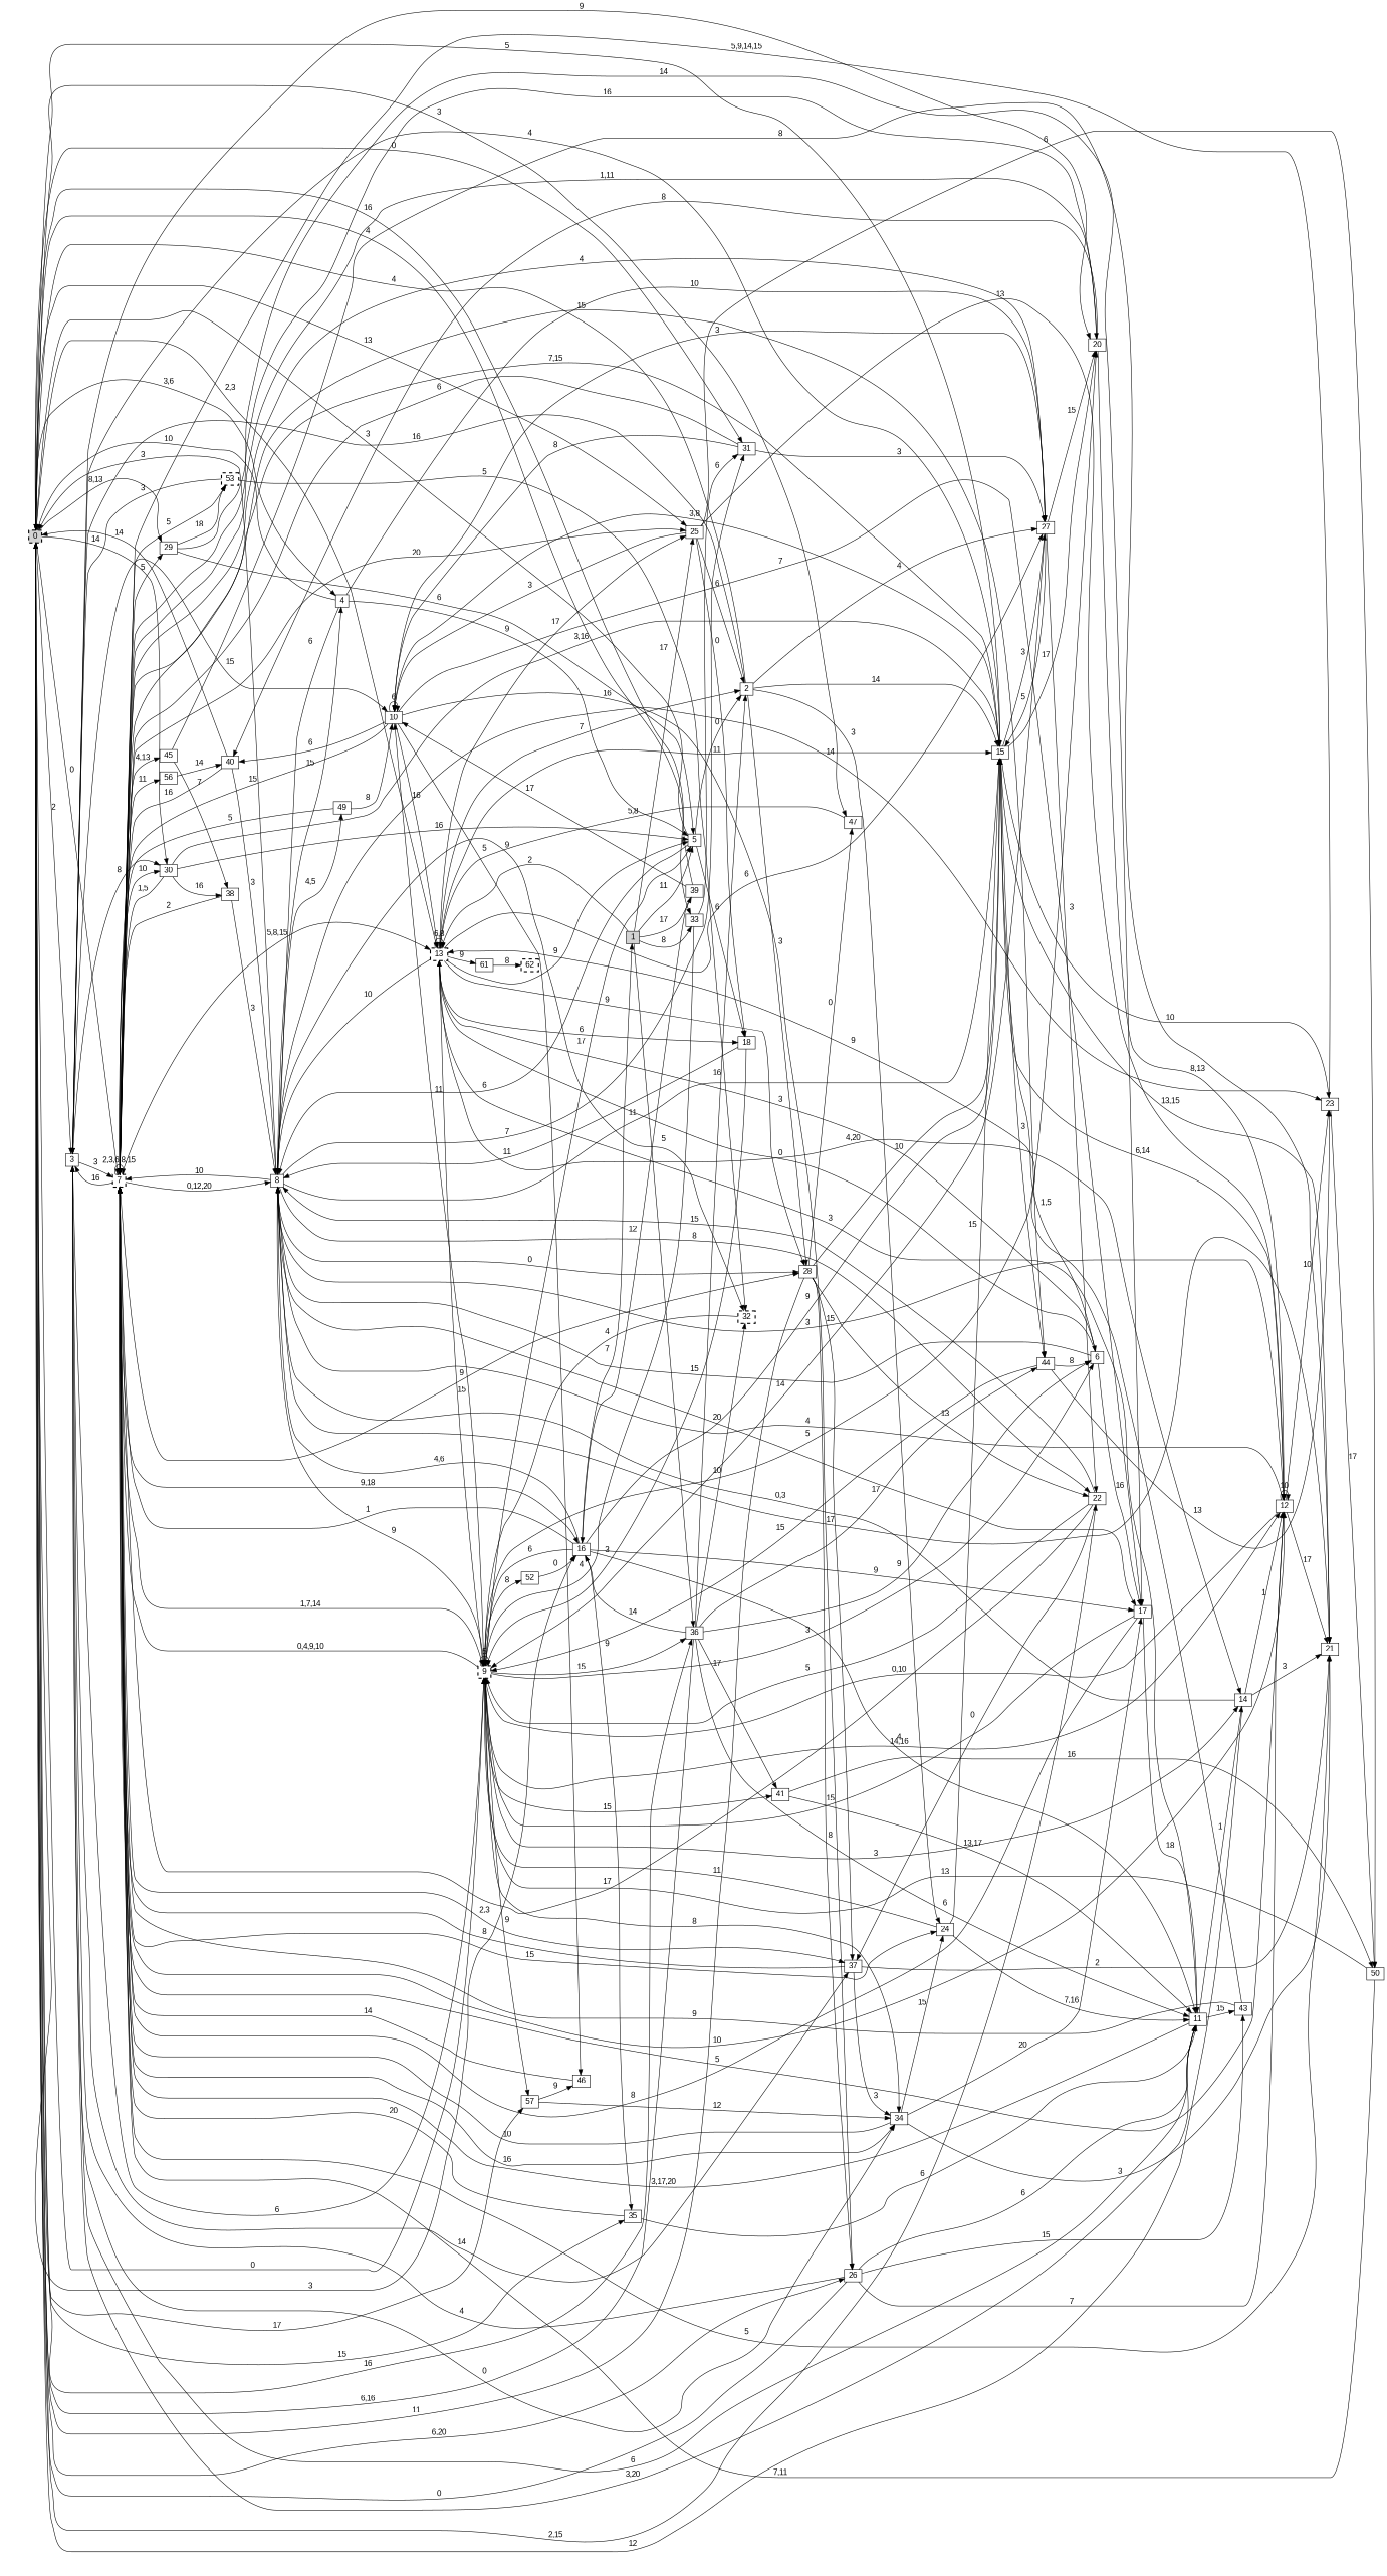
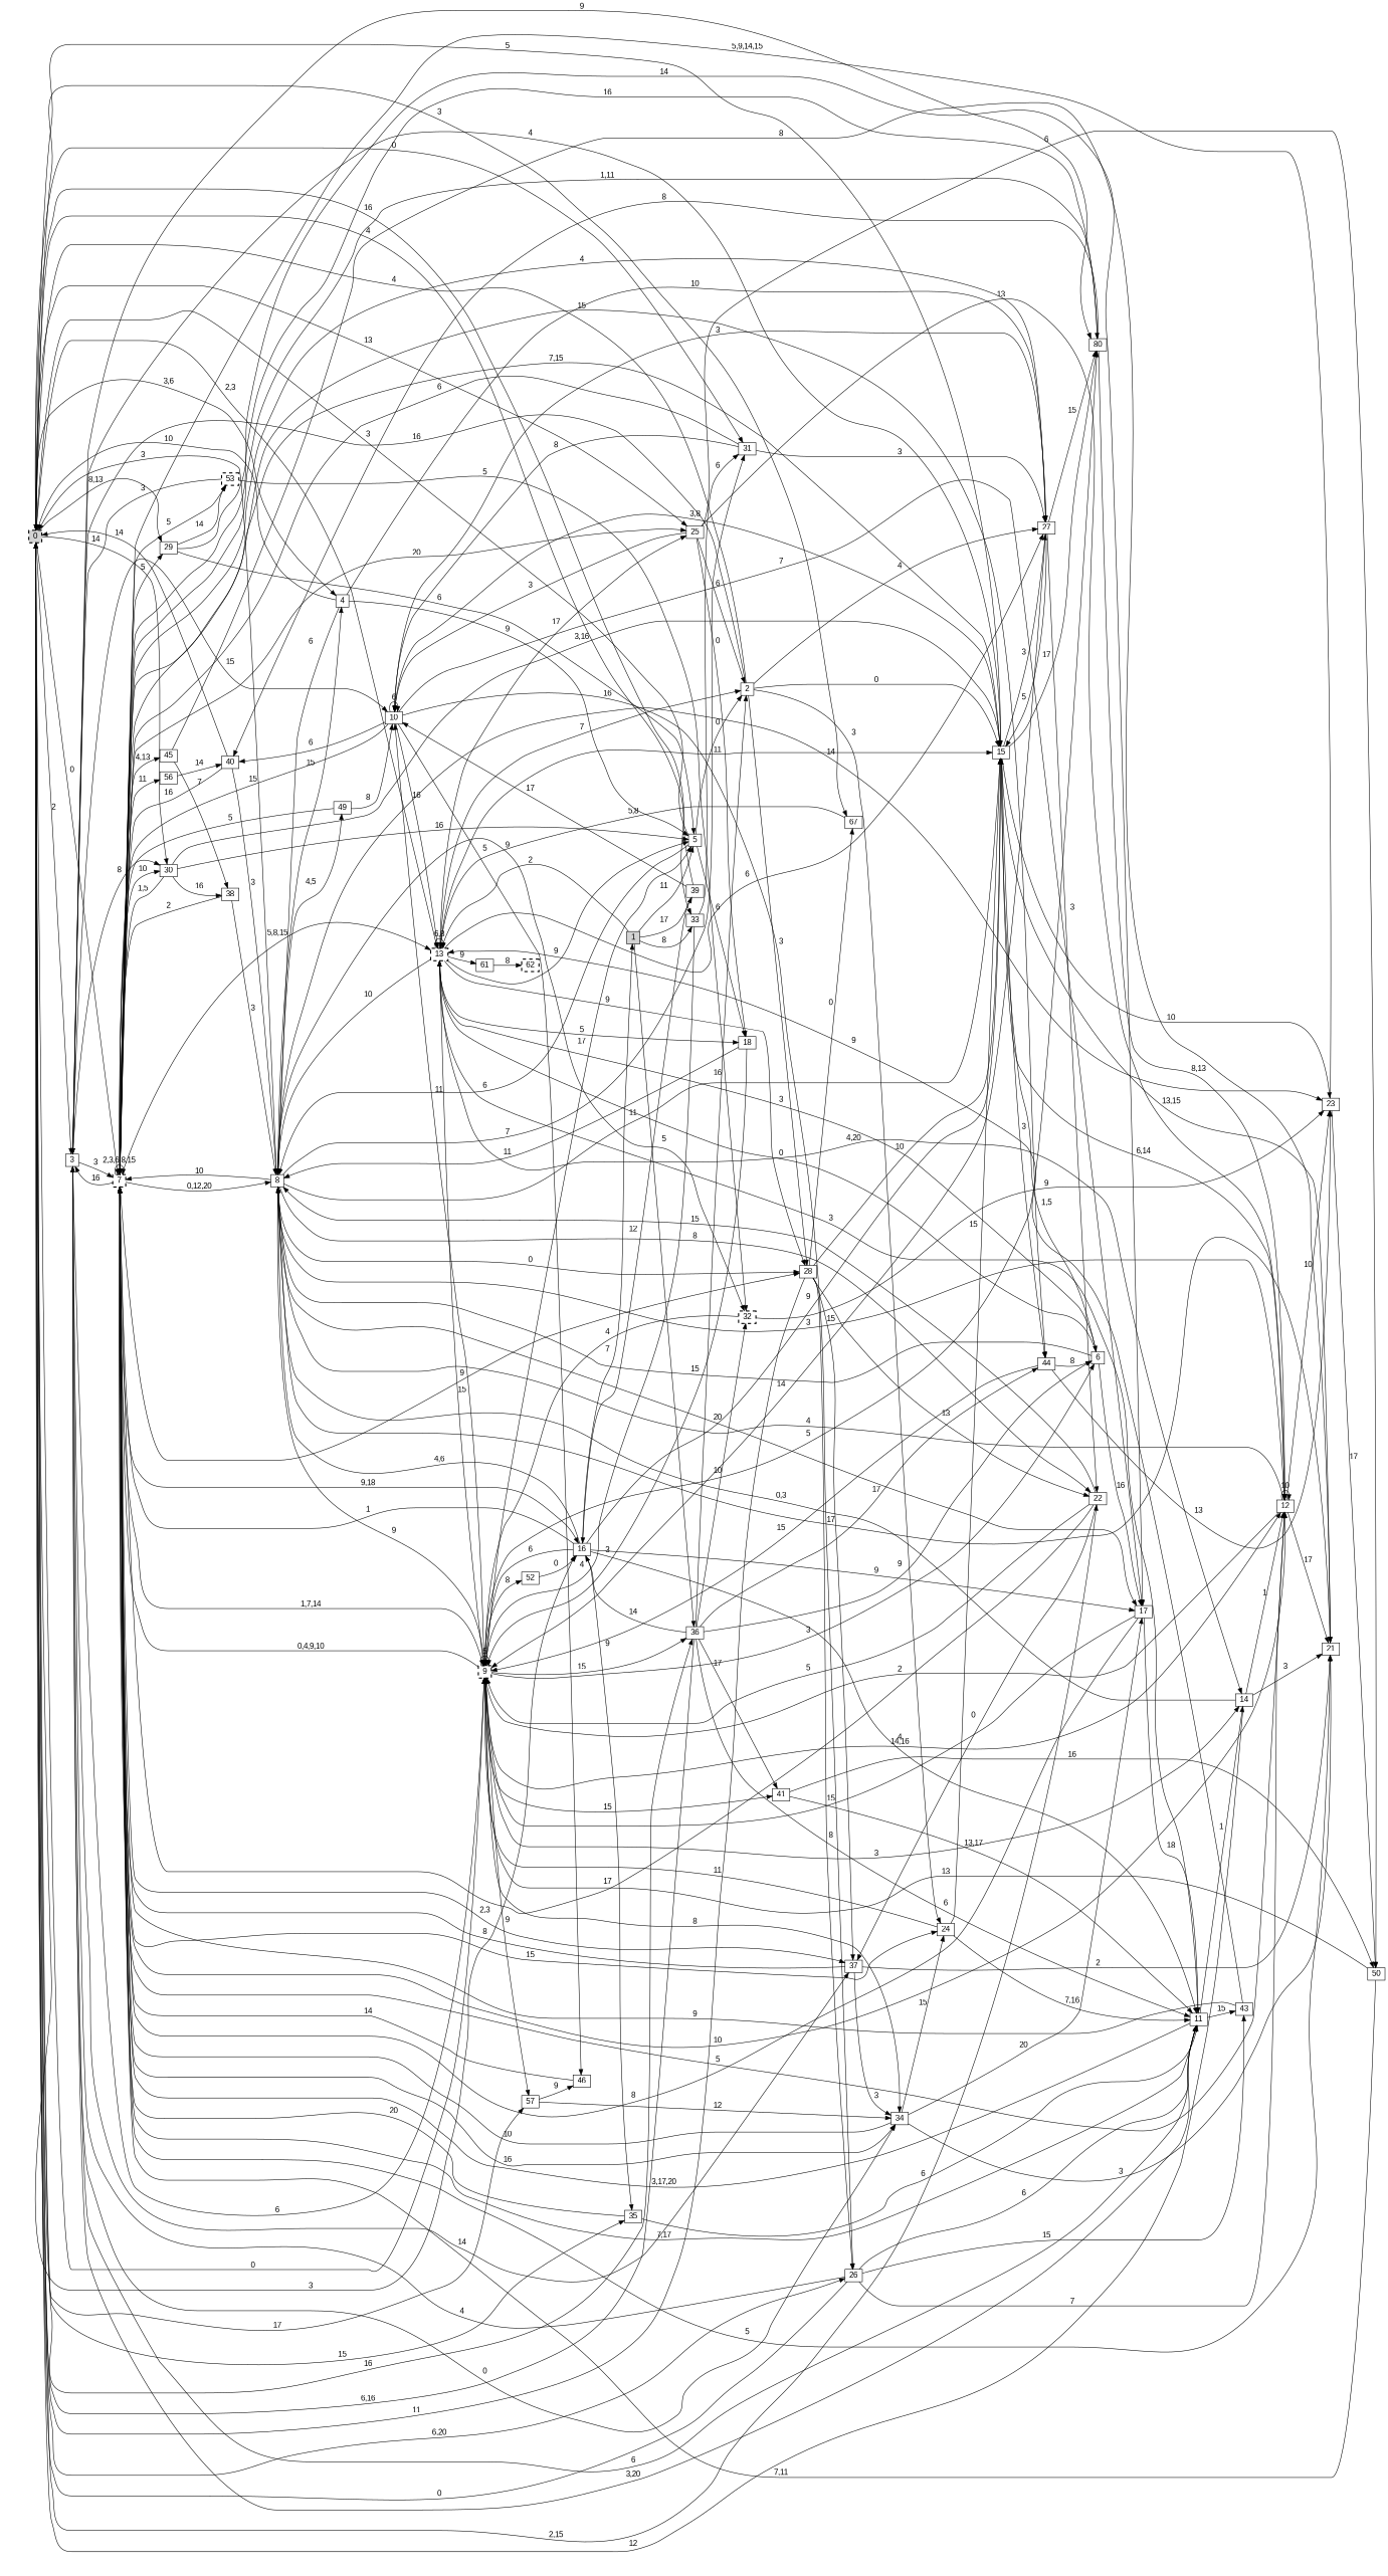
  digraph {
    rankdir=LR
    node [fontname=Arial shape=box]
    edge [fontname=Arial]
    n1 [height=0.1 label=0 style="filled,bold,dashed" width=0.1]
    n2 [height=0.1 label=3 width=0.1]
    n3 [height=0.1 label=4 width=0.1]
    n4 [height=0.1 label=7 style="bold,dashed" width=0.1]
    n5 [height=0.1 label=9 style="bold,dashed" width=0.1]
    n6 [height=0.1 label=13 style="bold,dashed" width=0.1]
    n7 [height=0.1 label=16 width=0.1]
    n8 [height=0.1 label=25 width=0.1]
    n9 [height=0.1 label=26 width=0.1]
    n10 [height=0.1 label=29 width=0.1]
    n11 [height=0.1 label=30 width=0.1]
    n12 [height=0.1 label=31 width=0.1]
    n13 [height=0.1 label=33 width=0.1]
    n14 [height=0.1 label=35 width=0.1]
    n15 [height=0.1 label=36 width=0.1]
-   n16 [height=0.1 label=47 width=0.1]
+   n16 [height=0.1 label=67 width=0.1]
    n17 [height=0.1 label=57 width=0.1]
    n18 [height=0.1 label=22 width=0.1]
    n19 [height=0.1 label=2 width=0.1]
    n20 [height=0.1 label=15 width=0.1]
    n21 [height=0.1 label=24 width=0.1]
    n22 [height=0.1 label=27 width=0.1]
    n23 [height=0.1 label=28 width=0.1]
    n24 [height=0.1 label=10 width=0.1]
    n25 [height=0.1 label=11 width=0.1]
-   n26 [height=0.1 label=20 width=0.1]
+   n26 [height=0.1 label=80 width=0.1]
    n27 [height=0.1 label=34 width=0.1]
    n28 [height=0.1 label=37 width=0.1]
    n29 [height=0.1 label=5 width=0.1]
    n30 [height=0.1 label=8 width=0.1]
    n31 [height=0.1 label=12 width=0.1]
    n32 [height=0.1 label=44 width=0.1]
    n33 [height=0.1 label=45 width=0.1]
    n34 [height=0.1 label=53 style="bold,dashed" width=0.1]
    n35 [height=0.1 label=56 width=0.1]
    n36 [height=0.1 label=6 width=0.1]
    n37 [height=0.1 label=14 width=0.1]
    n38 [height=0.1 label=41 width=0.1]
    n39 [height=0.1 label=52 width=0.1]
    n40 [height=0.1 label=18 width=0.1]
    n41 [height=0.1 label=61 width=0.1]
    n42 [height=0.1 label=1 style=filled width=0.1]
    n43 [height=0.1 label=17 width=0.1]
    n44 [height=0.1 label=50 width=0.1]
    n45 [height=0.1 label=43 width=0.1]
    n46 [height=0.1 label=38 width=0.1]
    n47 [height=0.1 label=32 style="bold,dashed" width=0.1]
    n48 [height=0.1 label=46 width=0.1]
    n49 [height=0.1 label=39 width=0.1]
    n50 [height=0.1 label=23 width=0.1]
    n51 [height=0.1 label=21 width=0.1]
    n52 [height=0.1 label=40 width=0.1]
    n53 [height=0.1 label=49 width=0.1]
    n54 [height=0.1 label=62 style="bold,dashed" width=0.1]
    n1 -> n2 [label=2]
    n1 -> n3 [label="3,6"]
    n1 -> n4 [label=0]
    n1 -> n5 [label=0]
    n1 -> n6 [label="2,3"]
    n1 -> n7 [label=3]
    n1 -> n8 [label=13]
    n1 -> n9 [label="6,20"]
    n1 -> n10 [label="8,13"]
    n1 -> n11 [label=14]
    n1 -> n12 [label=0]
    n1 -> n13 [label=16]
    n1 -> n14 [label=15]
    n1 -> n15 [label=16]
    n1 -> n16 [label=3]
    n1 -> n17 [label=17]
    n1 -> n18 [label="2,15"]
    n2 -> n4 [label=3]
    n2 -> n5 [label=6]
    n2 -> n11 [label=8]
    n2 -> n20 [label=4]
    n2 -> n24 [label=15]
    n2 -> n25 [label=6]
    n2 -> n26 [label=9]
    n2 -> n27 [label=0]
    n2 -> n28 [label=14]
    n3 -> n1 [label=10]
    n3 -> n22 [label=10]
    n3 -> n29 [label=9]
    n3 -> n30 [label=6]
    n4 -> n2 [label=16]
    n4 -> n4 [label="2,3,6,8,15"]
    n4 -> n5 [label="1,7,14"]
    n4 -> n6 [label="5,8,15"]
    n4 -> n7 [label="9,18"]
    n4 -> n8 [label=20]
    n4 -> n10 [label=5]
    n4 -> n11 [label=10]
    n4 -> n20 [label="7,15"]
    n4 -> n21 [label=15]
    n4 -> n22 [label=4]
    n4 -> n23 [label=9]
+   n4 -> n25 [label="7,17"]
    n4 -> n26 [label="1,11"]
    n4 -> n27 [label=16]
    n4 -> n28 [label="2,3"]
    n4 -> n30 [label="0,12,20"]
    n4 -> n31 [label=10]
    n4 -> n32 [label=15]
    n4 -> n33 [label="4,13"]
    n4 -> n34 [label=5]
    n4 -> n35 [label=11]
    n5 -> n4 [label="0,4,9,10"]
    n5 -> n5 [label=5]
    n5 -> n15 [label=15]
    n5 -> n17 [label=9]
    n5 -> n24 [label=11]
    n5 -> n26 [label=5]
    n5 -> n27 [label=8]
    n5 -> n29 [label=17]
    n5 -> n31 [label="14,16"]
    n5 -> n36 [label=3]
    n5 -> n37 [label=3]
    n5 -> n38 [label=15]
    n5 -> n39 [label=8]
    n6 -> n5 [label=15]
    n6 -> n6 [label="6,8"]
    n6 -> n8 [label=17]
    n6 -> n19 [label=7]
    n6 -> n20 [label=11]
    n6 -> n22 [label=6]
    n6 -> n23 [label=9]
    n6 -> n29 [label=9]
    n6 -> n30 [label=10]
    n6 -> n36 [label=3]
    n6 -> n37 [label="4,20"]
-   n6 -> n40 [label=6]
+   n6 -> n40 [label=5]
    n6 -> n41 [label=9]
    n7 -> n4 [label=1]
    n7 -> n5 [label=6]
    n7 -> n14 [label=9]
    n7 -> n20 [label=9]
    n7 -> n25 [label=4]
    n7 -> n30 [label="4,6"]
    n7 -> n42 [label=7]
    n7 -> n43 [label=9]
    n8 -> n19 [label=6]
    n8 -> n24 [label=3]
    n8 -> n31 [label=13]
    n8 -> n40 [label=0]
    n8 -> n44 [label=6]
    n9 -> n1 [label=0]
    n9 -> n2 [label=4]
    n9 -> n25 [label=6]
    n9 -> n31 [label=7]
    n9 -> n45 [label=15]
    n10 -> n29 [label=6]
-   n10 -> n34 [label=18]
+   n10 -> n34 [label=14]
    n10 -> n43 [label=14]
    n11 -> n4 [label="1,5"]
    n11 -> n20 [label="3,16"]
    n11 -> n29 [label=16]
    n11 -> n46 [label=16]
    n12 -> n4 [label=6]
    n12 -> n22 [label=3]
    n12 -> n24 [label=8]
    n13 -> n5 [label=4]
    n13 -> n12 [label=6]
    n14 -> n4 [label=20]
    n14 -> n25 [label=6]
    n15 -> n1 [label="6,16"]
    n15 -> n7 [label=14]
    n15 -> n19 [label=16]
    n15 -> n25 [label=6]
    n15 -> n32 [label=17]
    n15 -> n36 [label=9]
    n15 -> n38 [label=17]
    n15 -> n47 [label=10]
    n16 -> n6 [label="5,8"]
    n17 -> n27 [label=12]
    n17 -> n48 [label=9]
    n18 -> n4 [label=17]
    n18 -> n5 [label=5]
    n18 -> n28 [label=0]
    n18 -> n30 [label=15]
    n19 -> n1 [label=4]
    n19 -> n2 [label=16]
-   n19 -> n20 [label=14]
+   n19 -> n20 [label=0]
    n19 -> n21 [label=3]
    n19 -> n22 [label=4]
    n19 -> n23 [label=3]
    n20 -> n1 [label=5]
    n20 -> n22 [label=3]
    n20 -> n24 [label="3,8"]
    n20 -> n26 [label=17]
    n20 -> n31 [label="6,14"]
    n20 -> n32 [label=3]
    n20 -> n50 [label=10]
    n20 -> n51 [label="13,15"]
    n21 -> n5 [label=11]
    n21 -> n20 [label=15]
    n21 -> n25 [label="7,16"]
    n22 -> n5 [label=14]
    n22 -> n18 [label=3]
    n22 -> n20 [label=5]
    n22 -> n24 [label=3]
    n22 -> n26 [label=15]
    n23 -> n1 [label=11]
    n23 -> n9 [label=8]
    n23 -> n16 [label=0]
    n23 -> n18 [label=13]
    n23 -> n20 [label=10]
    n23 -> n28 [label=15]
    n24 -> n4 [label=15]
    n24 -> n6 [label=16]
    n24 -> n9 [label=16]
    n24 -> n24 [label=6]
    n24 -> n43 [label=7]
    n24 -> n48 [label=5]
    n24 -> n52 [label=6]
    n25 -> n2 [label="3,20"]
    n25 -> n4 [label="3,17,20"]
    n25 -> n6 [label=3]
    n25 -> n37 [label=1]
    n25 -> n45 [label=15]
    n26 -> n4 [label=16]
    n26 -> n31 [label="8,13"]
    n26 -> n52 [label=8]
    n27 -> n4 [label=10]
    n27 -> n21 [label=15]
    n27 -> n43 [label=20]
    n27 -> n51 [label=3]
    n28 -> n4 [label=8]
    n28 -> n27 [label=3]
    n28 -> n51 [label=2]
    n29 -> n1 [label=3]
    n29 -> n19 [label=0]
    n29 -> n30 [label=6]
    n29 -> n40 [label=6]
    n30 -> n1 [label=3]
    n30 -> n3 [label=15]
    n30 -> n4 [label=10]
    n30 -> n5 [label=9]
    n30 -> n12 [label=7]
    n30 -> n18 [label=8]
    n30 -> n20 [label=11]
    n30 -> n23 [label=0]
    n30 -> n31 [label=3]
    n30 -> n43 [label=20]
    n30 -> n47 [label=9]
    n30 -> n50 [label=14]
    n30 -> n53 [label="4,5"]
    n31 -> n4 [label=5]
-   n31 -> n5 [label="0,10"]
+   n31 -> n5 [label=2]
    n31 -> n30 [label=4]
    n31 -> n31 [label=10]
    n31 -> n50 [label=10]
    n31 -> n51 [label=17]
    n32 -> n5 [label=15]
    n32 -> n36 [label=8]
    n32 -> n50 [label=13]
    n33 -> n46 [label=7]
    n33 -> n51 [label=8]
    n34 -> n2 [label=3]
    n34 -> n47 [label=5]
    n35 -> n52 [label=14]
    n36 -> n6 [label=0]
    n36 -> n20 [label="1,5"]
    n36 -> n30 [label=15]
    n36 -> n43 [label=16]
    n37 -> n1 [label=12]
    n37 -> n30 [label="0,3"]
    n37 -> n31 [label=1]
    n37 -> n51 [label=3]
    n38 -> n25 [label="13,17"]
    n38 -> n44 [label=16]
    n39 -> n7 [label=0]
    n40 -> n5 [label=3]
    n40 -> n30 [label=11]
    n41 -> n54 [label=8]
    n42 -> n6 [label=2]
-   n42 -> n8 [label=17]
    n42 -> n13 [label=8]
    n42 -> n15 [label=5]
    n42 -> n29 [label=11]
    n42 -> n49 [label=17]
    n43 -> n4 [label=8]
    n43 -> n5 [label=15]
    n43 -> n25 [label=18]
    n44 -> n4 [label="7,11"]
    n44 -> n5 [label=13]
    n45 -> n4 [label=9]
    n45 -> n6 [label=9]
    n46 -> n4 [label=2]
    n46 -> n30 [label=3]
    n47 -> n5 [label=4]
+   n47 -> n50 [label=9]
    n48 -> n4 [label=14]
    n49 -> n1 [label=4]
    n49 -> n7 [label=12]
    n49 -> n24 [label=17]
    n50 -> n4 [label="5,9,14,15"]
    n50 -> n44 [label=17]
    n51 -> n4 [label=5]
    n51 -> n30 [label=17]
    n52 -> n1 [label=14]
    n52 -> n4 [label=16]
    n52 -> n30 [label=3]
    n53 -> n4 [label=5]
    n53 -> n24 [label=8]
  }
